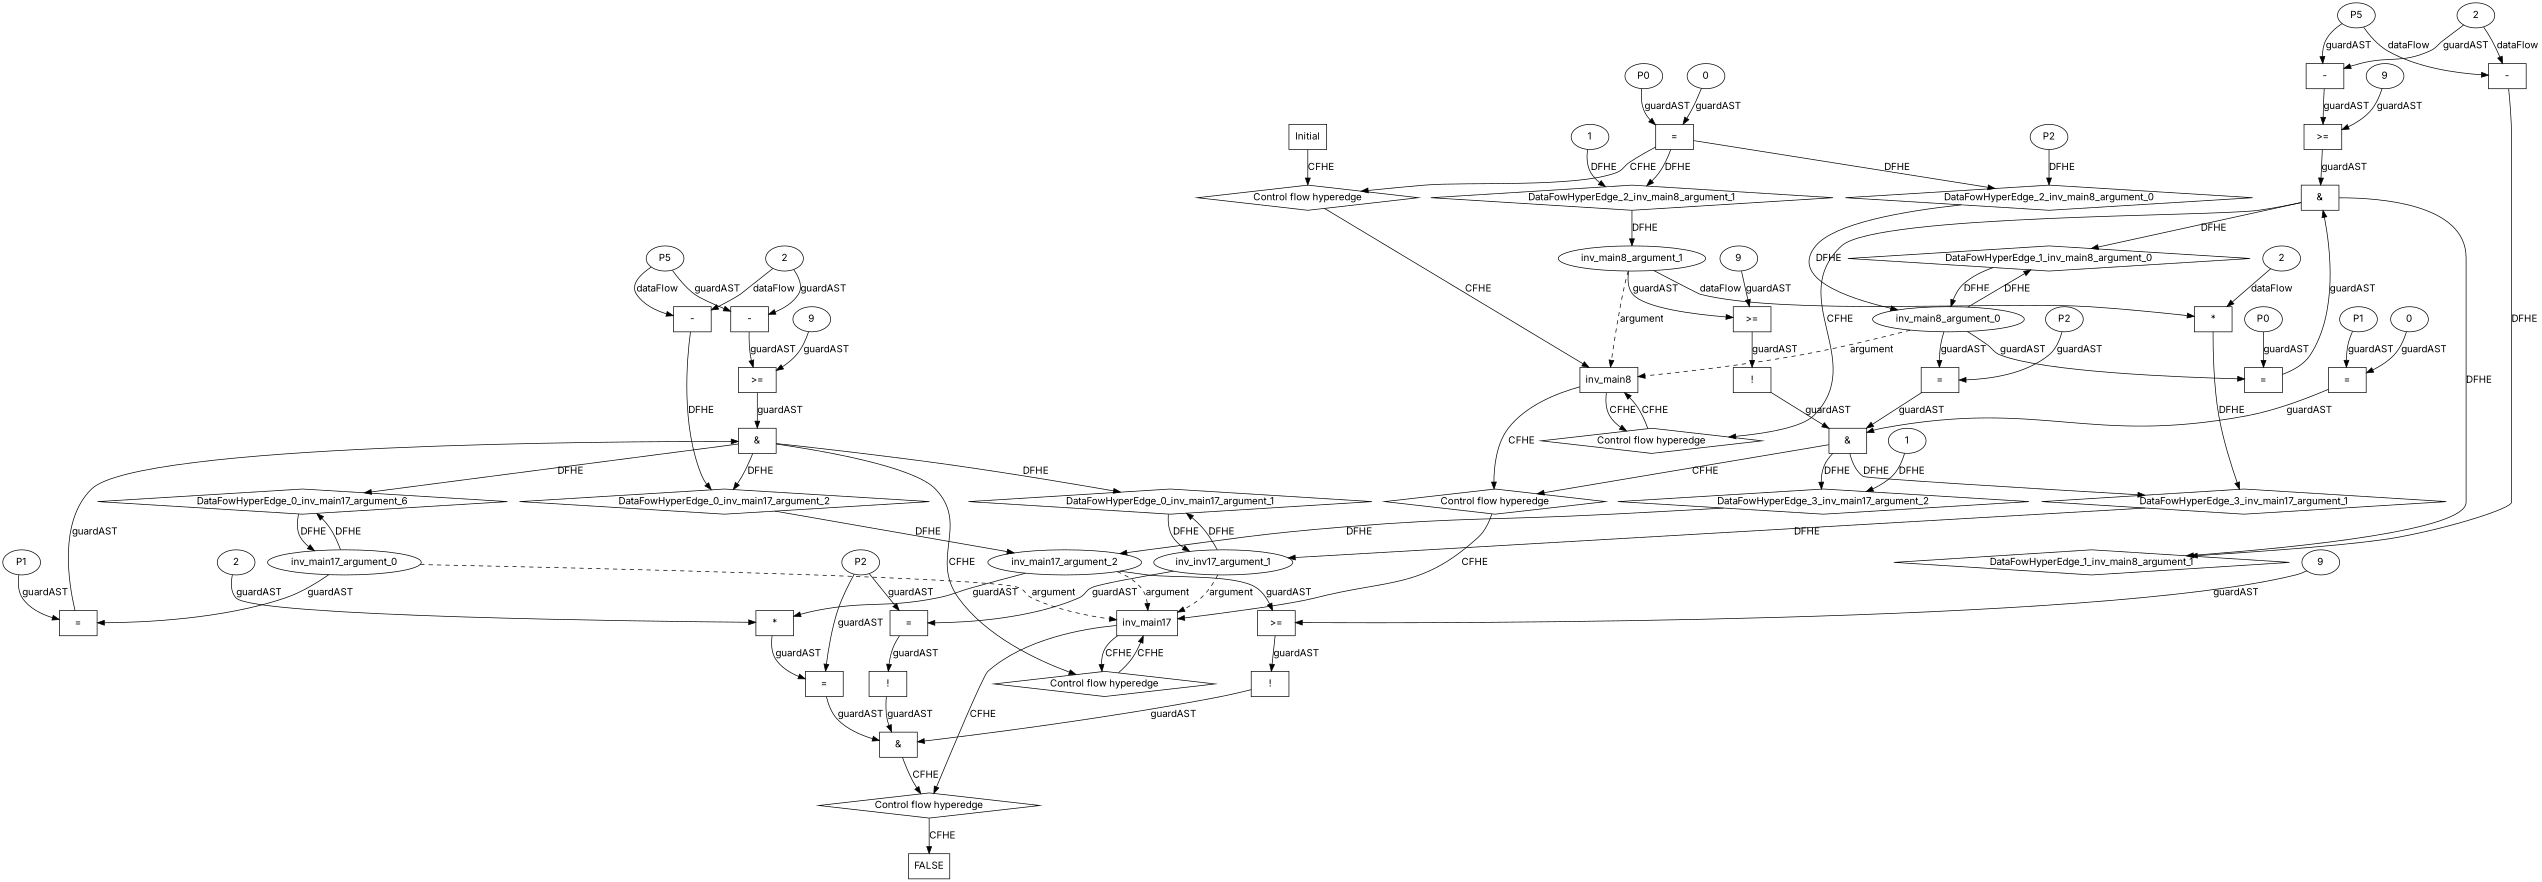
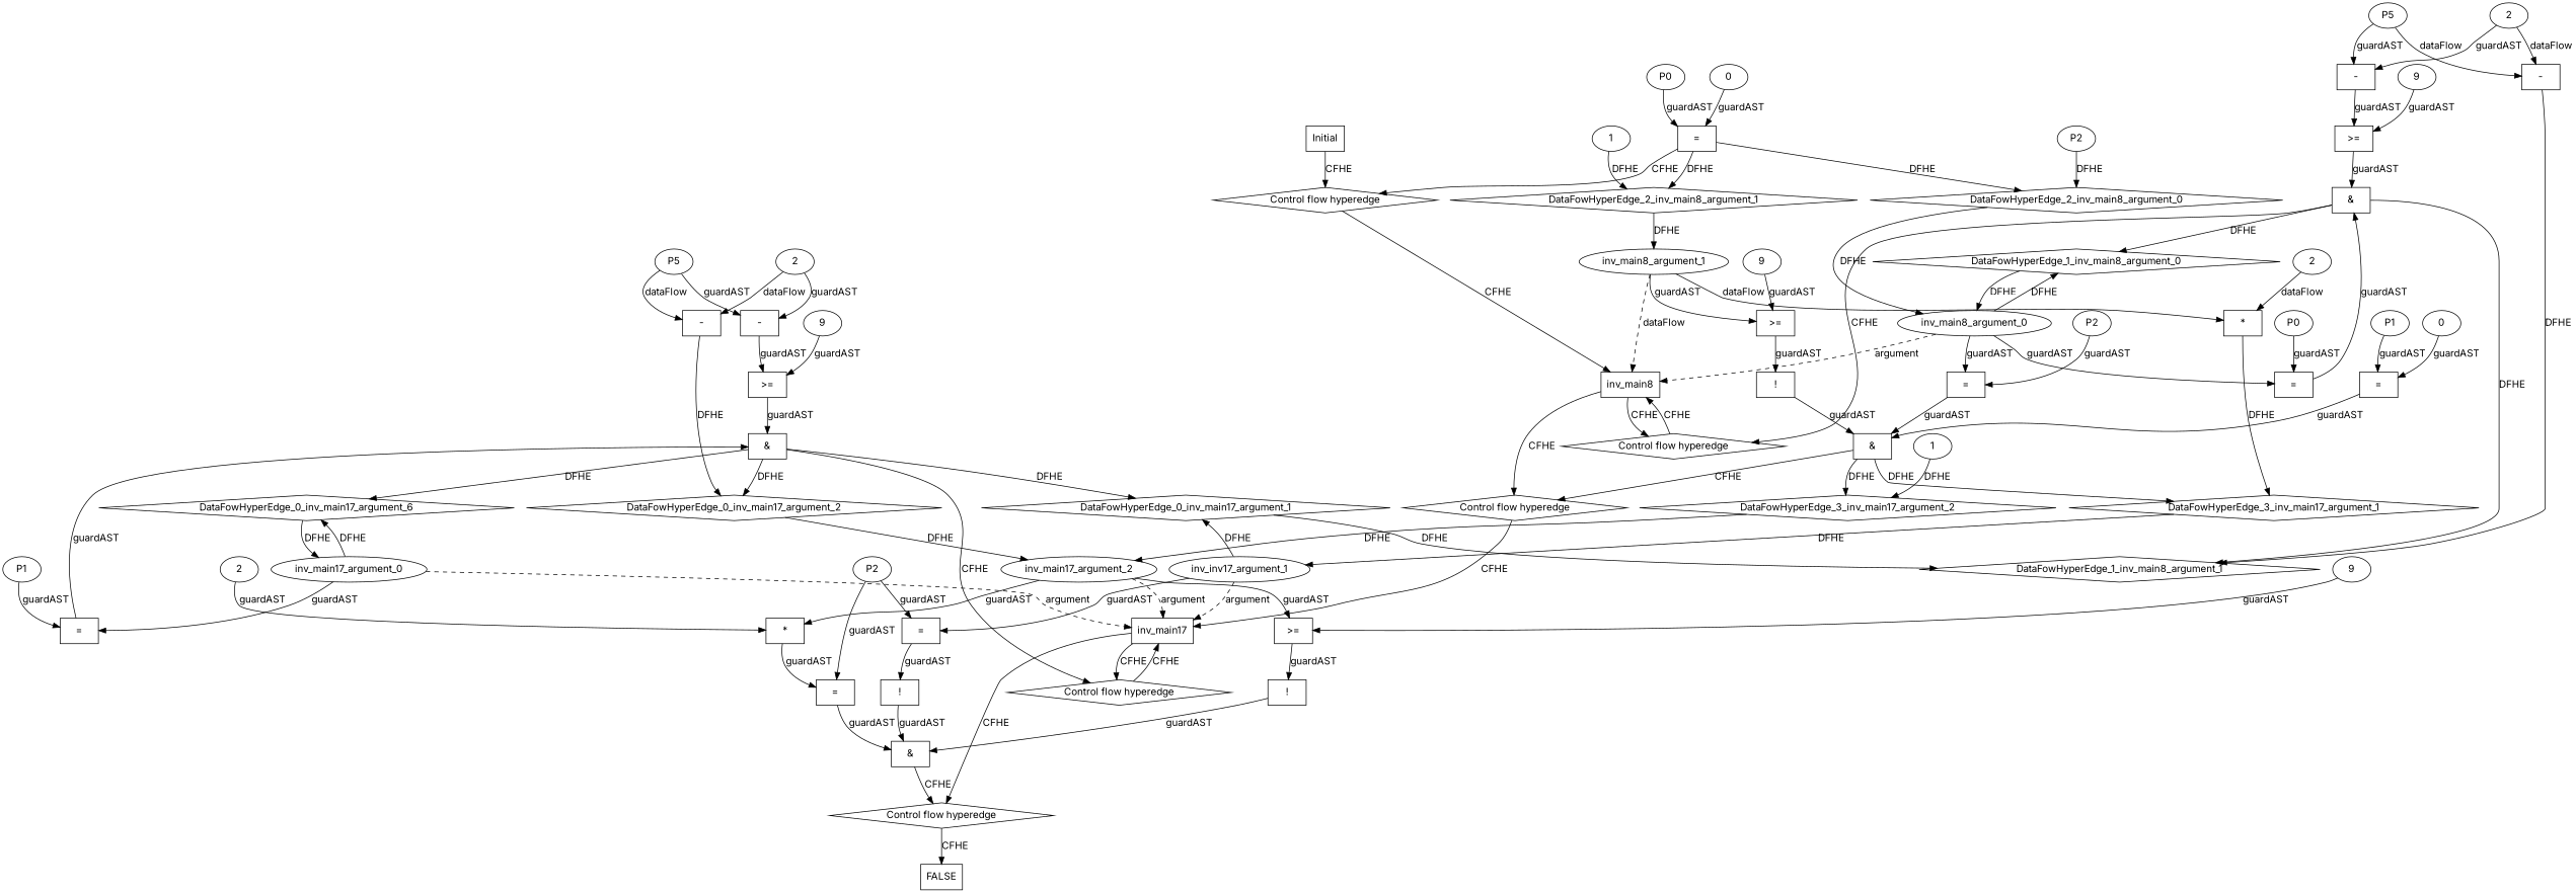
  digraph {
    fontname=Inter
    node [fontname=Inter nodeName=argument0 shape=rect]
    edge [fontname=Inter]
    n1 [label=inv_main17 nodeName=inv_main17]
    n2 [label="Control flow hyperedge" nodeName=ControlFowHyperEdge_0 shape=diamond]
    n3 [label="Control flow hyperedge" nodeName=ControlFowHyperEdge_4 shape=diamond]
    n4 [label=FALSE nodeName=FALSE]
    n5 [label=inv_main8 nodeName=inv_main8]
    n6 [label="Control flow hyperedge" nodeName=ControlFowHyperEdge_1 shape=diamond]
    n7 [label="Control flow hyperedge" nodeName=ControlFowHyperEdge_3 shape=diamond]
    n8 [label=Initial nodeName=Initial]
    n9 [label="Control flow hyperedge" nodeName=ControlFowHyperEdge_2 shape=diamond]
    n10 [label=inv_main17_argument_0 shape=oval]
    n11 [label="=" nodeName=xxxinv_main17___inv_main17_0xxxguard1_node_0]
    n12 [label=DataFowHyperEdge_0_inv_main17_argument_6 nodeName=DataFowHyperEdge_0_inv_main17_argument_0 shape=diamond]
    n13 [label="&" nodeName=xxxinv_main17___inv_main17_0xxx_and]
    n14 [label=inv_inv17_argument_1 nodeName=argument1 shape=oval]
    n15 [label="=" nodeName=xxxFALSE___inv_main17_4xxxguard_0_node_1]
    n16 [label=DataFowHyperEdge_0_inv_main17_argument_1 nodeName=DataFowHyperEdge_0_inv_main17_argument_1 shape=diamond]
    n17 [label="!" nodeName=xxxFALSE___inv_main17_4xxxguard_0_node_0]
    n18 [label=inv_main17_argument_2 nodeName=argument2 shape=oval]
    n19 [label="*" nodeName=xxxFALSE___inv_main17_4xxxguard1_node_2]
    n20 [label=">=" nodeName=xxxFALSE___inv_main17_4xxxguard2_node_1]
    n21 [label="=" nodeName=xxxFALSE___inv_main17_4xxxguard1_node_0]
    n22 [label="!" nodeName=xxxFALSE___inv_main17_4xxxguard2_node_0]
    n23 [label=inv_main8_argument_0 shape=oval]
    n24 [label="=" nodeName=xxxinv_main8___inv_main8_1xxxguard1_node_0]
    n25 [label="=" nodeName=xxxinv_main17___inv_main8_3xxxguard2_node_0]
    n26 [label=DataFowHyperEdge_1_inv_main8_argument_0 nodeName=DataFowHyperEdge_1_inv_main8_argument_0 shape=diamond]
    n27 [label="&" nodeName=xxxinv_main8___inv_main8_1xxx_and]
    n28 [label="&" nodeName=xxxinv_main17___inv_main8_3xxx_and]
    n29 [label=inv_main8_argument_1 nodeName=argument1 shape=oval]
    n30 [label=">=" nodeName=xxxinv_main17___inv_main8_3xxxguard_0_node_1]
    n31 [label="*" nodeName=xxxinv_main17___inv_main8_3xxxdataFlow_0_node_0]
    n32 [label="!" nodeName=xxxinv_main17___inv_main8_3xxxguard_0_node_0]
    n33 [label=DataFowHyperEdge_3_inv_main17_argument_1 nodeName=DataFowHyperEdge_3_inv_main17_argument_1 shape=diamond]
    n34 [label=DataFowHyperEdge_0_inv_main17_argument_2 nodeName=DataFowHyperEdge_0_inv_main17_argument_2 shape=diamond]
    n35 [label=">=" nodeName=xxxinv_main17___inv_main17_0xxxguard_0_node_0]
    n36 [label=9 nodeName=xxxinv_main17___inv_main17_0xxxguard_0_node_1 shape=""]
    n37 [label="-" nodeName=xxxinv_main17___inv_main17_0xxxguard_0_node_2]
    n38 [label=P5 nodeName=xxxinv_main17___inv_main17_0xxxdataFlow_0_node_1 shape=""]
    n39 [label="-" nodeName=xxxinv_main17___inv_main17_0xxxdataFlow_0_node_0]
    n40 [label=2 nodeName=xxxinv_main17___inv_main17_0xxxdataFlow_0_node_2 shape=""]
    n41 [label=P1 nodeName=xxxinv_main17___inv_main17_0xxxguard1_node_1 shape=""]
    n42 [label=DataFowHyperEdge_1_inv_main8_argument_1 nodeName=DataFowHyperEdge_1_inv_main8_argument_1 shape=diamond]
    n43 [label=">=" nodeName=xxxinv_main8___inv_main8_1xxxguard_0_node_0]
    n44 [label=9 nodeName=xxxinv_main8___inv_main8_1xxxguard_0_node_1 shape=""]
    n45 [label="-" nodeName=xxxinv_main8___inv_main8_1xxxguard_0_node_2]
    n46 [label=P5 nodeName=xxxinv_main8___inv_main8_1xxxdataFlow_0_node_1 shape=""]
    n47 [label="-" nodeName=xxxinv_main8___inv_main8_1xxxdataFlow_0_node_0]
    n48 [label=2 nodeName=xxxinv_main8___inv_main8_1xxxdataFlow_0_node_2 shape=""]
    n49 [label=P0 nodeName=xxxinv_main8___inv_main8_1xxxguard1_node_1 shape=""]
    n50 [label="=" nodeName=xxxinv_main8___Initial_2xxxguard_0_node_0]
    n51 [label=DataFowHyperEdge_2_inv_main8_argument_0 nodeName=DataFowHyperEdge_2_inv_main8_argument_0 shape=diamond]
    n52 [label=DataFowHyperEdge_2_inv_main8_argument_1 nodeName=DataFowHyperEdge_2_inv_main8_argument_1 shape=diamond]
    n53 [label=0 nodeName=xxxinv_main8___Initial_2xxxguard_0_node_1 shape=""]
    n54 [label=P0 nodeName=xxxinv_main8___Initial_2xxxguard_0_node_2 shape=""]
    n55 [label=P2 nodeName=xxxinv_main8___Initial_2xxxdataFlow_0_node_0 shape=""]
    n56 [label=1 nodeName=xxxinv_main8___Initial_2xxxdataFlow1_node_0 shape=""]
    n57 [label=DataFowHyperEdge_3_inv_main17_argument_2 nodeName=DataFowHyperEdge_3_inv_main17_argument_2 shape=diamond]
    n58 [label=9 nodeName=xxxinv_main17___inv_main8_3xxxguard_0_node_2 shape=""]
    n59 [label="=" nodeName=xxxinv_main17___inv_main8_3xxxguard1_node_0]
    n60 [label=0 nodeName=xxxinv_main17___inv_main8_3xxxguard1_node_1 shape=""]
    n61 [label=P1 nodeName=xxxinv_main17___inv_main8_3xxxguard1_node_2 shape=""]
    n62 [label=P2 nodeName=xxxinv_main17___inv_main8_3xxxguard2_node_1 shape=""]
    n63 [label=2 nodeName=xxxinv_main17___inv_main8_3xxxdataFlow_0_node_1 shape=""]
    n64 [label=1 nodeName=xxxinv_main17___inv_main8_3xxxdataFlow1_node_0 shape=""]
    n65 [label="&" nodeName=xxxFALSE___inv_main17_4xxx_and]
    n66 [label=P2 nodeName=xxxFALSE___inv_main17_4xxxguard_0_node_3 shape=""]
    n67 [label=2 nodeName=xxxFALSE___inv_main17_4xxxguard1_node_3 shape=""]
    n68 [label=9 nodeName=xxxFALSE___inv_main17_4xxxguard2_node_2 shape=""]
    n1 -> n2 [label=CFHE]
    n1 -> n3 [label=CFHE]
    n2 -> n1 [label=CFHE]
    n3 -> n4 [label=CFHE]
    n5 -> n6 [label=CFHE]
    n5 -> n7 [label=CFHE]
    n6 -> n5 [label=CFHE]
    n7 -> n1 [label=CFHE]
    n8 -> n9 [label=CFHE]
    n9 -> n5 [label=CFHE]
    n10 -> n1 [label=argument style=dashed]
    n10 -> n11 [label=guardAST]
    n10 -> n12 [label=DFHE]
    n11 -> n13 [label=guardAST]
    n12 -> n10 [label=DFHE]
    n13 -> n2 [label=CFHE]
    n13 -> n12 [label=DFHE]
    n13 -> n16 [label=DFHE]
    n13 -> n34 [label=DFHE]
    n14 -> n1 [label=argument style=dashed]
    n14 -> n15 [label=guardAST]
    n14 -> n16 [label=DFHE]
    n15 -> n17 [label=guardAST]
-   n16 -> n14 [label=DFHE]
+   n16 -> n42 [label=DFHE]
    n17 -> n65 [label=guardAST]
    n18 -> n1 [label=argument style=dashed]
    n18 -> n19 [label=guardAST]
    n18 -> n20 [label=guardAST]
    n19 -> n21 [label=guardAST]
    n20 -> n22 [label=guardAST]
    n21 -> n65 [label=guardAST]
    n22 -> n65 [label=guardAST]
    n23 -> n5 [label=argument style=dashed]
    n23 -> n24 [label=guardAST]
    n23 -> n25 [label=guardAST]
    n23 -> n26 [label=DFHE]
    n24 -> n27 [label=guardAST]
    n25 -> n28 [label=guardAST]
    n26 -> n23 [label=DFHE]
    n27 -> n6 [label=CFHE]
    n27 -> n26 [label=DFHE]
    n27 -> n42 [label=DFHE]
    n28 -> n7 [label=CFHE]
    n28 -> n33 [label=DFHE]
    n28 -> n57 [label=DFHE]
-   n29 -> n5 [label=argument style=dashed]
+   n29 -> n5 [label=dataFlow style=dashed]
    n29 -> n30 [label=guardAST]
    n29 -> n31 [label=dataFlow]
    n30 -> n32 [label=guardAST]
    n31 -> n33 [label=DFHE]
    n32 -> n28 [label=guardAST]
    n33 -> n14 [label=DFHE]
    n34 -> n18 [label=DFHE]
    n35 -> n13 [label=guardAST]
    n36 -> n35 [label=guardAST]
    n37 -> n35 [label=guardAST]
    n38 -> n37 [label=guardAST]
    n38 -> n39 [label=dataFlow]
    n39 -> n34 [label=DFHE]
    n40 -> n37 [label=guardAST]
    n40 -> n39 [label=dataFlow]
    n41 -> n11 [label=guardAST]
    n43 -> n27 [label=guardAST]
    n44 -> n43 [label=guardAST]
    n45 -> n43 [label=guardAST]
    n46 -> n45 [label=guardAST]
    n46 -> n47 [label=dataFlow]
    n47 -> n42 [label=DFHE]
    n48 -> n45 [label=guardAST]
    n48 -> n47 [label=dataFlow]
    n49 -> n24 [label=guardAST]
    n50 -> n9 [label=CFHE]
    n50 -> n51 [label=DFHE]
    n50 -> n52 [label=DFHE]
    n51 -> n23 [label=DFHE]
    n52 -> n29 [label=DFHE]
    n53 -> n50 [label=guardAST]
    n54 -> n50 [label=guardAST]
    n55 -> n51 [label=DFHE]
    n56 -> n52 [label=DFHE]
    n57 -> n18 [label=DFHE]
    n58 -> n30 [label=guardAST]
    n59 -> n28 [label=guardAST]
    n60 -> n59 [label=guardAST]
    n61 -> n59 [label=guardAST]
    n62 -> n25 [label=guardAST]
    n63 -> n31 [label=dataFlow]
    n64 -> n57 [label=DFHE]
    n65 -> n3 [label=CFHE]
    n66 -> n15 [label=guardAST]
    n66 -> n21 [label=guardAST]
    n67 -> n19 [label=guardAST]
    n68 -> n20 [label=guardAST]
  }
